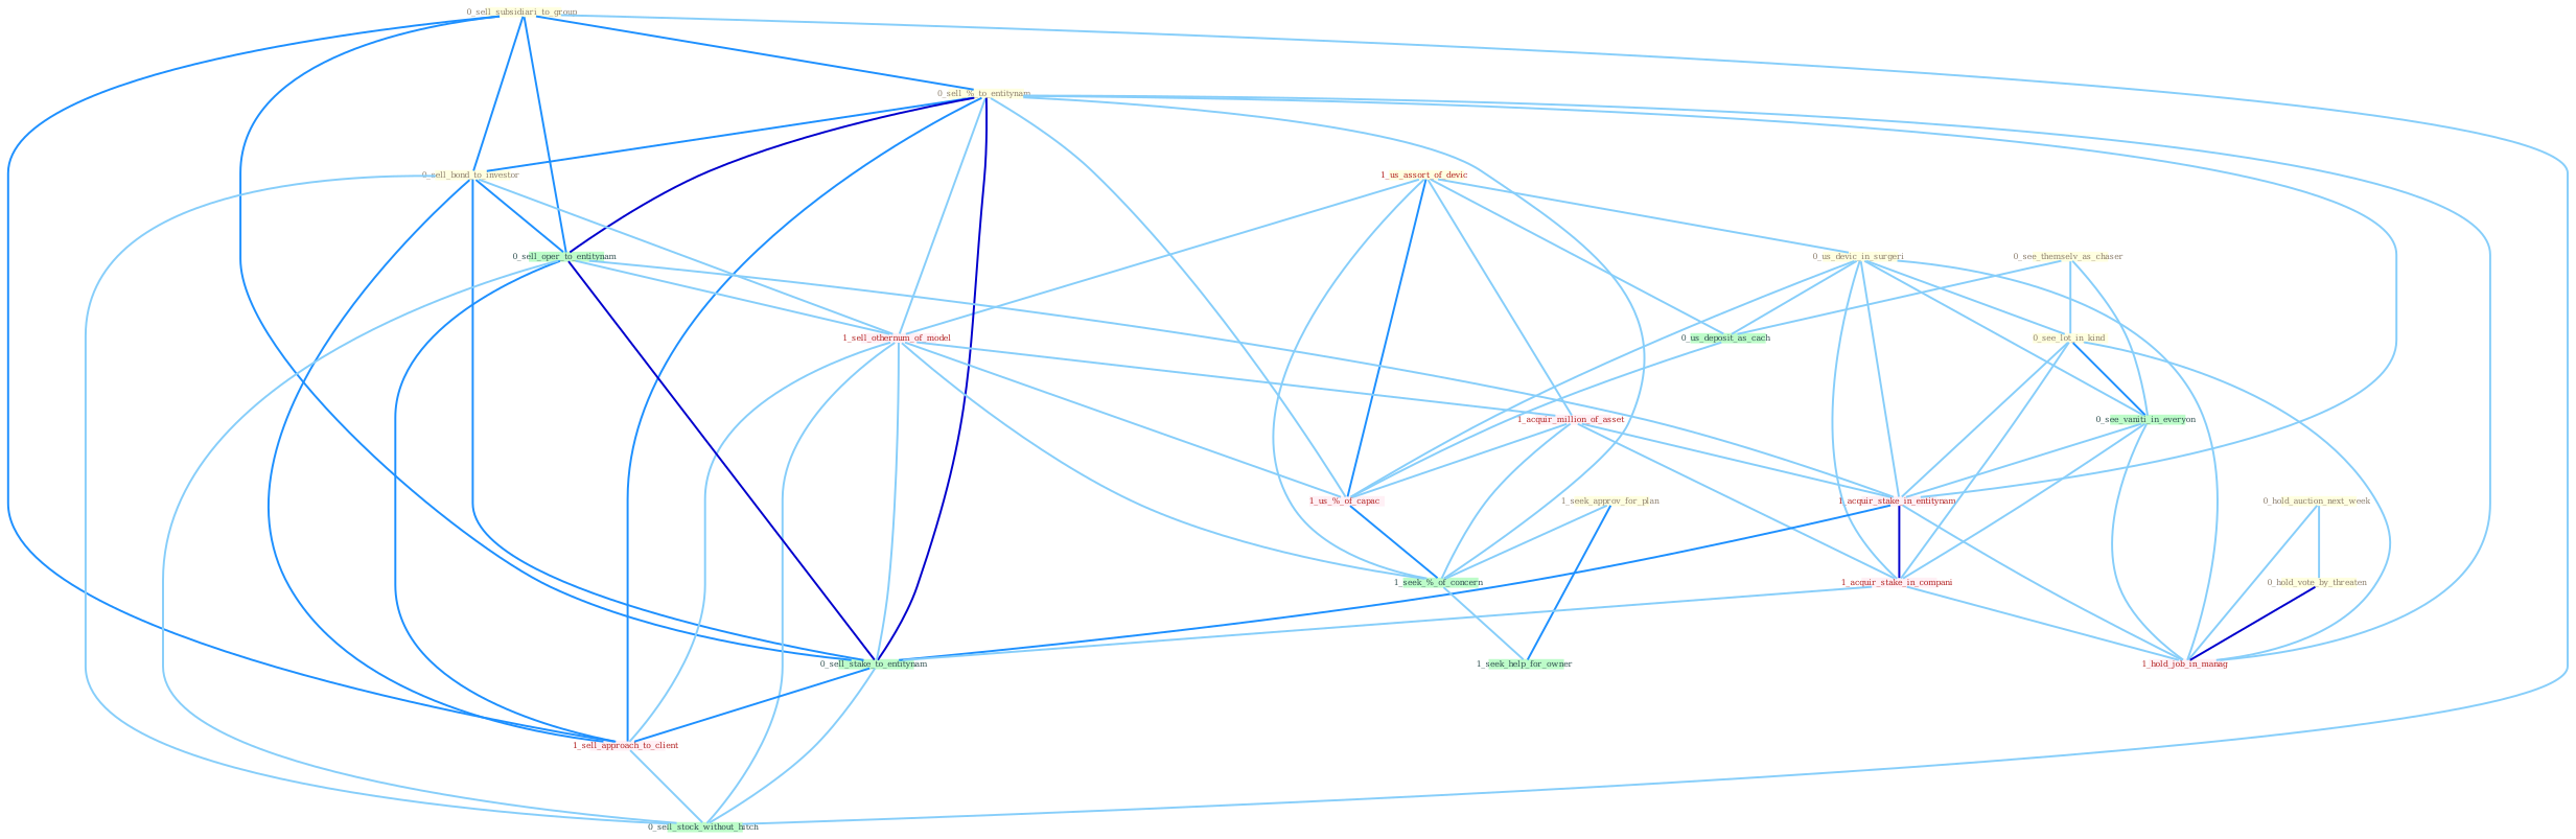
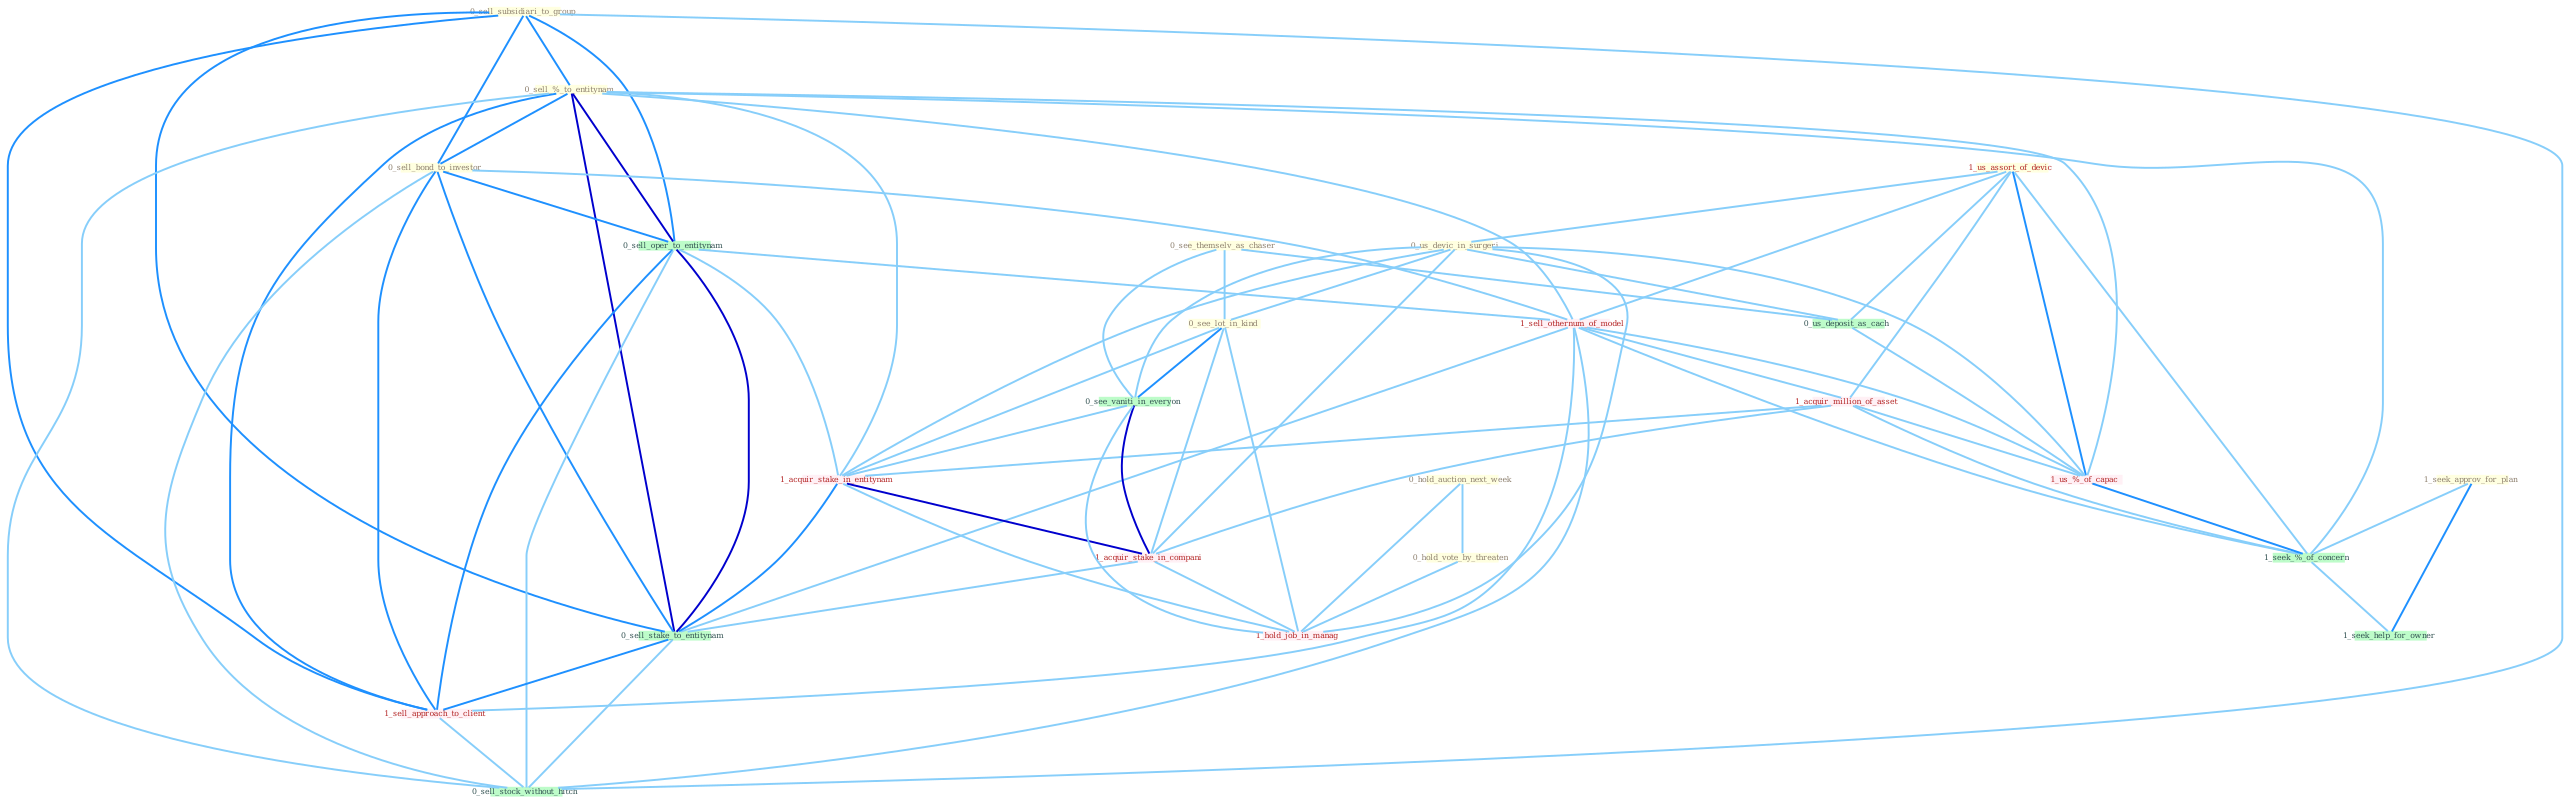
  graph {
    node [color="#ffffe0" fixedsize=true fontcolor="#8b7d6b" fontsize=4 shape=polygon style=filled]
    edge [color="#87cefa" w=1]
    "0_sell_subsidiari_to_group " [height=.06 width=.5]
    "1_us_assort_of_devic " [fontcolor="#b22222" height=.06 width=.5]
    "0_sell_%_to_entitynam " [height=.06 width=.5]
    "0_see_themselv_as_chaser " [height=.06 width=.5]
    "0_hold_auction_next_week " [height=.06 width=.5]
    "0_us_devic_in_surgeri " [height=.06 width=.5]
    "0_hold_vote_by_threaten " [height=.06 width=.5]
    "1_seek_approv_for_plan " [height=.06 width=.5]
    "0_see_lot_in_kind " [height=.06 width=.5]
    "0_sell_bond_to_investor " [height=.06 width=.5]
    "1_sell_othernum_of_model " [color="#fff0f5" fontcolor="#b22222" height=.06 width=.5]
    "1_acquir_million_of_asset " [color="#fff0f5" fontcolor="#b22222" height=.06 width=.5]
    "1_acquir_stake_in_entitynam " [color="#fff0f5" fontcolor="#b22222" height=.06 width=.5]
    "1_acquir_stake_in_compani " [color="#fff0f5" fontcolor="#b22222" height=.06 width=.5]
    "1_us_%_of_capac " [color="#fff0f5" fontcolor="#b22222" height=.06 width=.5]
    "1_sell_approach_to_client " [color="#fff0f5" fontcolor="#b22222" height=.06 width=.5]
    "1_hold_job_in_manag " [color="#fff0f5" fontcolor="#b22222" height=.06 width=.5]
    "0_sell_oper_to_entitynam " [color="#BDFCC9" fontcolor="#2f4f4f" height=.06 width=.5]
    "0_sell_stake_to_entitynam " [color="#BDFCC9" fontcolor="#2f4f4f" height=.06 width=.5]
    "0_sell_stock_without_hitch " [color="#BDFCC9" fontcolor="#2f4f4f" height=.06 width=.5]
    "0_us_deposit_as_cach " [color="#BDFCC9" fontcolor="#2f4f4f" height=.06 width=.5]
    "1_seek_%_of_concern " [color="#BDFCC9" fontcolor="#2f4f4f" height=.06 width=.5]
    "0_see_vaniti_in_everyon " [color="#BDFCC9" fontcolor="#2f4f4f" height=.06 width=.5]
    "1_seek_help_for_owner " [color="#BDFCC9" fontcolor="#2f4f4f" height=.06 width=.5]
    subgraph sub_1 {
      "0_sell_subsidiari_to_group "
      "1_us_assort_of_devic "
      "0_sell_%_to_entitynam "
      "0_see_themselv_as_chaser "
      "0_hold_auction_next_week "
      "0_us_devic_in_surgeri "
      "0_hold_vote_by_threaten "
      "1_seek_approv_for_plan "
      "0_see_lot_in_kind "
      "0_sell_bond_to_investor "
    }
    subgraph sub_2 {
      "1_sell_othernum_of_model "
      "1_acquir_million_of_asset "
      "1_acquir_stake_in_entitynam "
      "1_acquir_stake_in_compani "
      "1_us_%_of_capac "
      "1_sell_approach_to_client "
      "1_hold_job_in_manag "
    }
    "0_sell_subsidiari_to_group " -- "0_sell_%_to_entitynam " [color="#1e90ff" w=2]
    "0_sell_subsidiari_to_group " -- "0_sell_bond_to_investor " [color="#1e90ff" w=2]
    "0_sell_subsidiari_to_group " -- "1_sell_approach_to_client " [color="#1e90ff" w=2]
    "0_sell_subsidiari_to_group " -- "0_sell_oper_to_entitynam " [color="#1e90ff" w=2]
    "0_sell_subsidiari_to_group " -- "0_sell_stake_to_entitynam " [color="#1e90ff" w=2]
    "0_sell_subsidiari_to_group " -- "0_sell_stock_without_hitch "
    "1_us_assort_of_devic " -- "0_us_devic_in_surgeri "
    "1_us_assort_of_devic " -- "1_sell_othernum_of_model "
    "1_us_assort_of_devic " -- "1_acquir_million_of_asset "
    "1_us_assort_of_devic " -- "1_us_%_of_capac " [color="#1e90ff" w=2]
    "1_us_assort_of_devic " -- "0_us_deposit_as_cach "
    "1_us_assort_of_devic " -- "1_seek_%_of_concern "
    "0_sell_%_to_entitynam " -- "0_sell_bond_to_investor " [color="#1e90ff" w=2]
    "0_sell_%_to_entitynam " -- "1_sell_othernum_of_model "
    "0_sell_%_to_entitynam " -- "1_acquir_stake_in_entitynam "
    "0_sell_%_to_entitynam " -- "1_us_%_of_capac "
    "0_sell_%_to_entitynam " -- "1_sell_approach_to_client " [color="#1e90ff" w=2]
    "0_sell_%_to_entitynam " -- "0_sell_oper_to_entitynam " [color="#0000cd" w=3]
    "0_sell_%_to_entitynam " -- "0_sell_stake_to_entitynam " [color="#0000cd" w=3]
-   "0_sell_%_to_entitynam " -- "1_hold_job_in_manag "
+   "0_sell_%_to_entitynam " -- "0_sell_stock_without_hitch "
    "0_sell_%_to_entitynam " -- "1_seek_%_of_concern "
    "0_see_themselv_as_chaser " -- "0_see_lot_in_kind "
    "0_see_themselv_as_chaser " -- "0_us_deposit_as_cach "
    "0_see_themselv_as_chaser " -- "0_see_vaniti_in_everyon "
    "0_hold_auction_next_week " -- "0_hold_vote_by_threaten "
    "0_hold_auction_next_week " -- "1_hold_job_in_manag "
    "0_us_devic_in_surgeri " -- "0_see_lot_in_kind "
    "0_us_devic_in_surgeri " -- "1_acquir_stake_in_entitynam "
    "0_us_devic_in_surgeri " -- "1_acquir_stake_in_compani "
    "0_us_devic_in_surgeri " -- "1_us_%_of_capac "
    "0_us_devic_in_surgeri " -- "1_hold_job_in_manag "
    "0_us_devic_in_surgeri " -- "0_us_deposit_as_cach "
    "0_us_devic_in_surgeri " -- "0_see_vaniti_in_everyon "
-   "0_hold_vote_by_threaten " -- "1_hold_job_in_manag " [color="#0000cd"]
+   "0_hold_vote_by_threaten " -- "1_hold_job_in_manag "
    "1_seek_approv_for_plan " -- "1_seek_%_of_concern "
    "1_seek_approv_for_plan " -- "1_seek_help_for_owner " [color="#1e90ff" w=2]
    "0_see_lot_in_kind " -- "1_acquir_stake_in_entitynam "
    "0_see_lot_in_kind " -- "1_acquir_stake_in_compani "
    "0_see_lot_in_kind " -- "1_hold_job_in_manag "
    "0_see_lot_in_kind " -- "0_see_vaniti_in_everyon " [color="#1e90ff" w=2]
    "0_sell_bond_to_investor " -- "1_sell_othernum_of_model "
    "0_sell_bond_to_investor " -- "1_sell_approach_to_client " [color="#1e90ff" w=2]
    "0_sell_bond_to_investor " -- "0_sell_oper_to_entitynam " [color="#1e90ff" w=2]
    "0_sell_bond_to_investor " -- "0_sell_stake_to_entitynam " [color="#1e90ff" w=2]
    "0_sell_bond_to_investor " -- "0_sell_stock_without_hitch "
    "1_sell_othernum_of_model " -- "1_acquir_million_of_asset "
    "1_sell_othernum_of_model " -- "1_us_%_of_capac "
    "1_sell_othernum_of_model " -- "1_sell_approach_to_client "
    "1_sell_othernum_of_model " -- "0_sell_stake_to_entitynam "
    "1_sell_othernum_of_model " -- "0_sell_stock_without_hitch "
    "1_sell_othernum_of_model " -- "1_seek_%_of_concern "
    "1_acquir_million_of_asset " -- "1_acquir_stake_in_entitynam "
    "1_acquir_million_of_asset " -- "1_acquir_stake_in_compani "
    "1_acquir_million_of_asset " -- "1_us_%_of_capac "
    "1_acquir_million_of_asset " -- "1_seek_%_of_concern "
    "1_acquir_stake_in_entitynam " -- "1_acquir_stake_in_compani " [color="#0000cd" w=3]
    "1_acquir_stake_in_entitynam " -- "1_hold_job_in_manag "
    "1_acquir_stake_in_entitynam " -- "0_sell_stake_to_entitynam " [color="#1e90ff" w=2]
    "1_acquir_stake_in_compani " -- "1_hold_job_in_manag "
    "1_acquir_stake_in_compani " -- "0_sell_stake_to_entitynam "
    "1_us_%_of_capac " -- "1_seek_%_of_concern " [color="#1e90ff" w=2]
    "1_sell_approach_to_client " -- "0_sell_stock_without_hitch "
    "0_sell_oper_to_entitynam " -- "1_sell_othernum_of_model "
    "0_sell_oper_to_entitynam " -- "1_acquir_stake_in_entitynam "
    "0_sell_oper_to_entitynam " -- "1_sell_approach_to_client " [color="#1e90ff" w=2]
    "0_sell_oper_to_entitynam " -- "0_sell_stake_to_entitynam " [color="#0000cd" w=3]
    "0_sell_oper_to_entitynam " -- "0_sell_stock_without_hitch "
    "0_sell_stake_to_entitynam " -- "1_sell_approach_to_client " [color="#1e90ff" w=2]
    "0_sell_stake_to_entitynam " -- "0_sell_stock_without_hitch "
    "0_us_deposit_as_cach " -- "1_us_%_of_capac "
    "1_seek_%_of_concern " -- "1_seek_help_for_owner "
    "0_see_vaniti_in_everyon " -- "1_acquir_stake_in_entitynam "
-   "0_see_vaniti_in_everyon " -- "1_acquir_stake_in_compani "
+   "0_see_vaniti_in_everyon " -- "1_acquir_stake_in_compani " [color="#0000cd"]
    "0_see_vaniti_in_everyon " -- "1_hold_job_in_manag "
  }
